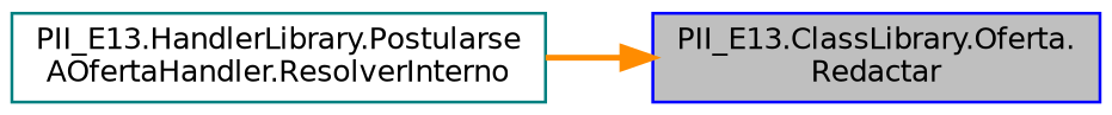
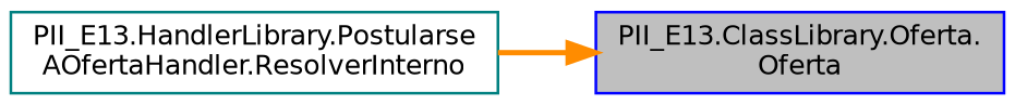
  digraph {
    rankdir=RL
    node [fontname=Helvetica fontsize=10 shape=record style=filled]
-   n1 [color=blue fillcolor=grey75 fontcolor=black height=0.2 label="PII_E13.ClassLibrary.Oferta.\lRedactar" width=0.4]
+   n1 [color=blue fillcolor=grey75 fontcolor=black height=0.2 label="PII_E13.ClassLibrary.Oferta.\lOferta" width=0.4]
    n2 [color=teal fillcolor=white height=0.2 label="PII_E13.HandlerLibrary.Postularse\lAOfertaHandler.ResolverInterno" width=0.4]
    n1 -> n2 [color=darkorange dir=back fontname=Helvetica fontsize=10 labelfontname=Helvetica labelfontsize=10 style=bold]
  }
